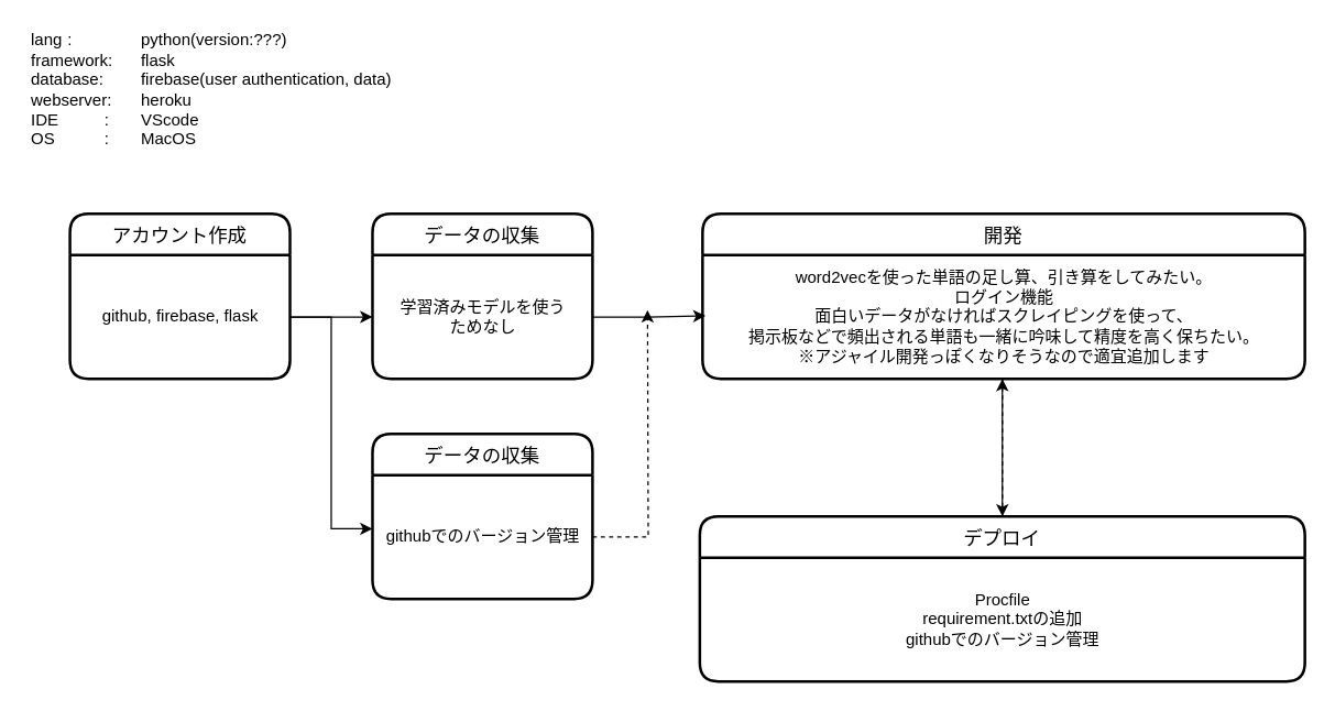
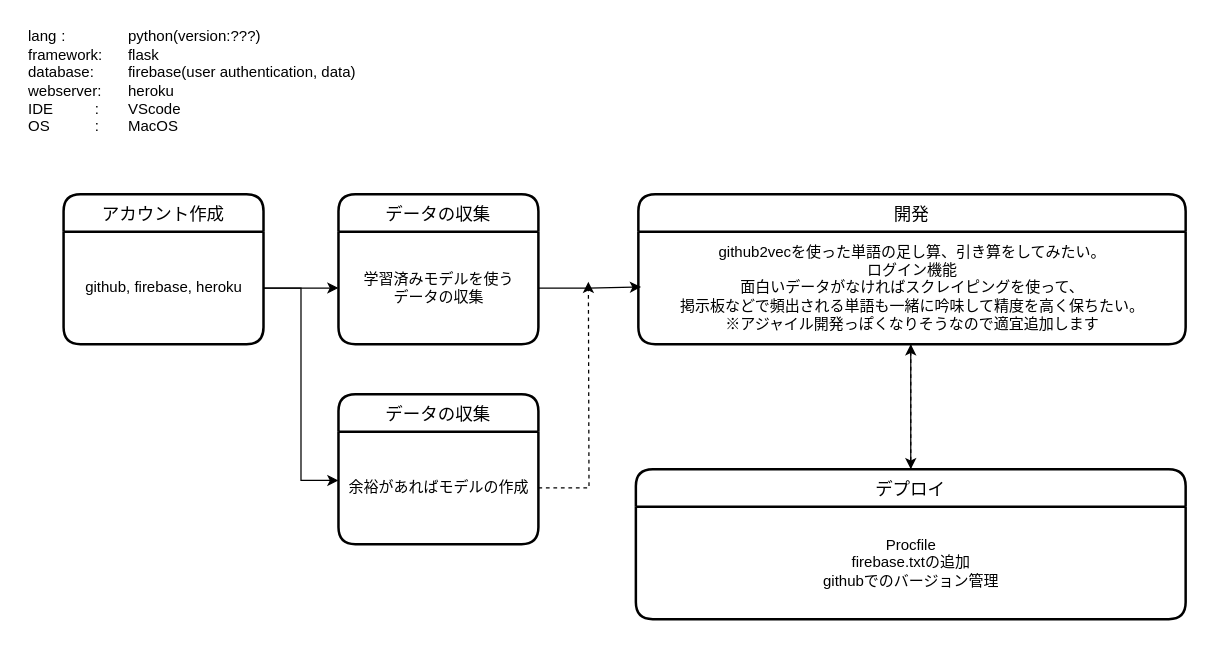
  <mxCell id="0" />
  <mxCell id="1" parent="0" />
  <mxCell id="2" value="アカウント作成" style="swimlane;childLayout=stackLayout;horizontal=1;startSize=30;horizontalStack=0;rounded=1;fontSize=14;fontStyle=0;strokeWidth=2;resizeParent=0;resizeLast=1;shadow=0;dashed=0;align=center;" parent="1" vertex="1"><mxGeometry x="50" y="155" width="160" height="120" as="geometry"><mxRectangle x="30" y="120" width="70" height="30" as="alternateBounds" /></mxGeometry></mxCell>
- <mxCell id="3" value="github, firebase, flask" style="text;html=1;align=center;verticalAlign=middle;resizable=0;points=[];autosize=1;strokeColor=none;" parent="2" vertex="1"><mxGeometry y="30" width="160" height="90" as="geometry" /></mxCell>
+ <mxCell id="3" value="github, firebase, heroku" style="text;html=1;align=center;verticalAlign=middle;resizable=0;points=[];autosize=1;strokeColor=none;" parent="2" vertex="1"><mxGeometry y="30" width="160" height="90" as="geometry" /></mxCell>
  <mxCell id="4" value="データの収集" style="swimlane;childLayout=stackLayout;horizontal=1;startSize=30;horizontalStack=0;rounded=1;fontSize=14;fontStyle=0;strokeWidth=2;resizeParent=0;resizeLast=1;shadow=0;dashed=0;align=center;" parent="1" vertex="1"><mxGeometry x="270" y="155" width="160" height="120" as="geometry"><mxRectangle x="30" y="120" width="70" height="30" as="alternateBounds" /></mxGeometry></mxCell>
- <mxCell id="5" value="学習済みモデルを使う&lt;br&gt;ためなし" style="text;html=1;align=center;verticalAlign=middle;resizable=0;points=[];autosize=1;strokeColor=none;" parent="4" vertex="1"><mxGeometry y="30" width="160" height="90" as="geometry" /></mxCell>
+ <mxCell id="5" value="学習済みモデルを使う&lt;br&gt;データの収集" style="text;html=1;align=center;verticalAlign=middle;resizable=0;points=[];autosize=1;strokeColor=none;" parent="4" vertex="1"><mxGeometry y="30" width="160" height="90" as="geometry" /></mxCell>
  <mxCell id="6" value="lang&lt;span style=&quot;white-space: pre&quot;&gt;&#09;&lt;/span&gt;:&lt;span style=&quot;white-space: pre&quot;&gt;&#09;&lt;/span&gt;&lt;span style=&quot;white-space: pre&quot;&gt;&#09;&lt;/span&gt;python(version:???)&lt;br&gt;framework:&lt;span style=&quot;white-space: pre&quot;&gt;&#09;&lt;/span&gt;flask&lt;br&gt;database:&lt;span style=&quot;white-space: pre&quot;&gt;&#09;&lt;/span&gt;firebase(user authentication, data)&lt;br&gt;webserver:&lt;span style=&quot;white-space: pre&quot;&gt;&#09;&lt;/span&gt;heroku&lt;br&gt;IDE&lt;span style=&quot;white-space: pre&quot;&gt;&#09;&lt;/span&gt;&lt;span style=&quot;white-space: pre&quot;&gt;&#09;&lt;/span&gt;:&lt;span style=&quot;white-space: pre&quot;&gt;&#09;&lt;/span&gt;VScode&lt;br&gt;OS&lt;span style=&quot;white-space: pre&quot;&gt;&#09;&lt;/span&gt;&lt;span style=&quot;white-space: pre&quot;&gt;&#09;&lt;/span&gt;:&lt;span style=&quot;white-space: pre&quot;&gt;&#09;&lt;/span&gt;MacOS&lt;br&gt;" style="text;html=1;align=left;verticalAlign=middle;resizable=0;points=[];autosize=1;strokeColor=none;" parent="1" vertex="1"><mxGeometry x="20" y="20" width="280" height="90" as="geometry" /></mxCell>
  <mxCell id="7" style="edgeStyle=orthogonalEdgeStyle;rounded=0;orthogonalLoop=1;jettySize=auto;html=1;" parent="1" source="3" edge="1"><mxGeometry relative="1" as="geometry"><mxPoint x="270" y="230" as="targetPoint" /></mxGeometry></mxCell>
  <mxCell id="8" value="開発" style="swimlane;childLayout=stackLayout;horizontal=1;startSize=30;horizontalStack=0;rounded=1;fontSize=14;fontStyle=0;strokeWidth=2;resizeParent=0;resizeLast=1;shadow=0;dashed=0;align=center;" parent="1" vertex="1"><mxGeometry x="510" y="155" width="438" height="120" as="geometry"><mxRectangle x="30" y="120" width="70" height="30" as="alternateBounds" /></mxGeometry></mxCell>
- <mxCell id="9" value="&lt;div&gt;word2vecを使った単語の足し算、引き算をしてみたい。&lt;span&gt;&#09;&#09;&#09;&#09;&#09;&lt;/span&gt;&lt;/div&gt;&lt;div&gt;ログイン機能&lt;span&gt;&#09;&#09;&#09;&#09;&#09;&lt;/span&gt;&lt;/div&gt;&lt;div&gt;面白いデータがなければスクレイピングを使って、&lt;/div&gt;&lt;div&gt;掲示板などで頻出される単語も一緒に吟味して精度を高く保ちたい。&lt;span&gt;&#09;&#09;&#09;&#09;&#09;&lt;/span&gt;&lt;/div&gt;※アジャイル開発っぽくなりそうなので適宜追加します" style="text;html=1;align=center;verticalAlign=middle;resizable=0;points=[];autosize=1;strokeColor=none;" parent="8" vertex="1"><mxGeometry y="30" width="438" height="90" as="geometry" /></mxCell>
+ <mxCell id="9" value="&lt;div&gt;github2vecを使った単語の足し算、引き算をしてみたい。&lt;span&gt;&#09;&#09;&#09;&#09;&#09;&lt;/span&gt;&lt;/div&gt;&lt;div&gt;ログイン機能&lt;span&gt;&#09;&#09;&#09;&#09;&#09;&lt;/span&gt;&lt;/div&gt;&lt;div&gt;面白いデータがなければスクレイピングを使って、&lt;/div&gt;&lt;div&gt;掲示板などで頻出される単語も一緒に吟味して精度を高く保ちたい。&lt;span&gt;&#09;&#09;&#09;&#09;&#09;&lt;/span&gt;&lt;/div&gt;※アジャイル開発っぽくなりそうなので適宜追加します" style="text;html=1;align=center;verticalAlign=middle;resizable=0;points=[];autosize=1;strokeColor=none;" parent="8" vertex="1"><mxGeometry y="30" width="438" height="90" as="geometry" /></mxCell>
  <mxCell id="10" style="edgeStyle=orthogonalEdgeStyle;rounded=0;orthogonalLoop=1;jettySize=auto;html=1;entryX=0.005;entryY=0.491;entryDx=0;entryDy=0;entryPerimeter=0;" parent="1" source="5" target="9" edge="1"><mxGeometry relative="1" as="geometry" /></mxCell>
  <mxCell id="11" style="edgeStyle=orthogonalEdgeStyle;rounded=0;orthogonalLoop=1;jettySize=auto;html=1;" edge="1" parent="1" source="12"><mxGeometry relative="1" as="geometry"><mxPoint x="728" y="275" as="targetPoint" /></mxGeometry></mxCell>
  <mxCell id="12" value="デプロイ" style="swimlane;childLayout=stackLayout;horizontal=1;startSize=30;horizontalStack=0;rounded=1;fontSize=14;fontStyle=0;strokeWidth=2;resizeParent=0;resizeLast=1;shadow=0;dashed=0;align=center;" vertex="1" parent="1"><mxGeometry x="508" y="375" width="440" height="120" as="geometry"><mxRectangle x="30" y="120" width="70" height="30" as="alternateBounds" /></mxGeometry></mxCell>
- <mxCell id="13" value="Procfile&lt;br&gt;requirement.txtの追加&lt;br&gt;githubでのバージョン管理" style="text;html=1;align=center;verticalAlign=middle;resizable=0;points=[];autosize=1;strokeColor=none;" vertex="1" parent="12"><mxGeometry y="30" width="440" height="90" as="geometry" /></mxCell>
+ <mxCell id="13" value="Procfile&lt;br&gt;firebase.txtの追加&lt;br&gt;githubでのバージョン管理" style="text;html=1;align=center;verticalAlign=middle;resizable=0;points=[];autosize=1;strokeColor=none;" vertex="1" parent="12"><mxGeometry y="30" width="440" height="90" as="geometry" /></mxCell>
  <mxCell id="14" style="edgeStyle=orthogonalEdgeStyle;rounded=0;orthogonalLoop=1;jettySize=auto;html=1;entryX=0.5;entryY=0;entryDx=0;entryDy=0;dashed=1;" edge="1" parent="1" source="9" target="12"><mxGeometry relative="1" as="geometry"><Array as="points"><mxPoint x="729" y="375" /></Array></mxGeometry></mxCell>
  <mxCell id="15" value="データの収集" style="swimlane;childLayout=stackLayout;horizontal=1;startSize=30;horizontalStack=0;rounded=1;fontSize=14;fontStyle=0;strokeWidth=2;resizeParent=0;resizeLast=1;shadow=0;dashed=0;align=center;" vertex="1" parent="1"><mxGeometry x="270" y="315" width="160" height="120" as="geometry"><mxRectangle x="30" y="120" width="70" height="30" as="alternateBounds" /></mxGeometry></mxCell>
- <mxCell id="16" value="githubでのバージョン管理" style="text;html=1;align=center;verticalAlign=middle;resizable=0;points=[];autosize=1;strokeColor=none;" vertex="1" parent="15"><mxGeometry y="30" width="160" height="90" as="geometry" /></mxCell>
+ <mxCell id="16" value="余裕があればモデルの作成" style="text;html=1;align=center;verticalAlign=middle;resizable=0;points=[];autosize=1;strokeColor=none;" vertex="1" parent="15"><mxGeometry y="30" width="160" height="90" as="geometry" /></mxCell>
  <mxCell id="17" style="edgeStyle=orthogonalEdgeStyle;rounded=0;orthogonalLoop=1;jettySize=auto;html=1;entryX=0;entryY=0.433;entryDx=0;entryDy=0;entryPerimeter=0;dashed=0;" edge="1" parent="1" source="3" target="16"><mxGeometry relative="1" as="geometry" /></mxCell>
  <mxCell id="18" style="edgeStyle=orthogonalEdgeStyle;rounded=0;orthogonalLoop=1;jettySize=auto;html=1;dashed=1;" edge="1" parent="1" source="16"><mxGeometry relative="1" as="geometry"><mxPoint x="470" y="225" as="targetPoint" /></mxGeometry></mxCell>
